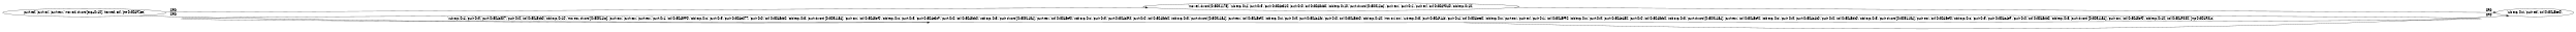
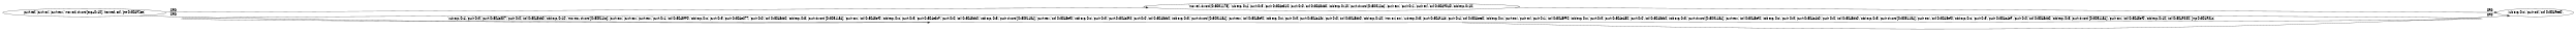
  digraph {
    rankdir=LR
    fontname=Lato
    node [fontname=Lato]
    edge [fontname=Lato]
    n1 [label="'push edi', 'push esi', 'push eax', 'mov edi, dword [esp+0x10]', 'test edi, edi', 'jne 0x80492ee', "]
    n2 [label="'mov esi, dword [0x8051178]', 'sub esp, 0x4', 'push 0x5', 'push 0x804e310', 'push 0x0', 'call 0x8048db0', 'add esp, 0x10', 'push dword [0x80511bc]', 'push eax', 'push 0x1', 'push esi', 'call 0x8049040', 'add esp, 0x10', "]
    n3 [label="'sub esp, 0x4', 'push 0x5', 'push 0x804e337', 'push 0x0', 'call 0x8048db0', 'add esp, 0x10', 'mov ecx, dword [0x80511bc]', 'push ecx', 'push ecx', 'push eax', 'push 0x1', 'call 0x8048f90', 'add esp, 0xc', 'push 0x5', 'push 0x804e377', 'push 0x0', 'call 0x8048db0', 'add esp, 0x8', 'push dword [0x8051184]', 'push eax', 'call 0x8048ef0', 'add esp, 0xc', 'push 0x5', 'push 0x804e3a9', 'push 0x0', 'call 0x8048db0', 'add esp, 0x8', 'push dword [0x8051184]', 'push eax', 'call 0x8048ef0', 'add esp, 0xc', 'push 0x5', 'push 0x804e3f3', 'push 0x0', 'call 0x8048db0', 'add esp, 0x8', 'push dword [0x8051184]', 'push eax', 'call 0x8048ef0', 'add esp, 0xc', 'push 0x5', 'push 0x804e43c', 'push 0x0', 'call 0x8048db0', 'add esp, 0x10', 'mov esi, eax', 'sub esp, 0x8', 'push 0x804f14b', 'push 0x4', 'call 0x804bee0', 'add esp, 0xc', 'push eax', 'push esi', 'push 0x1', 'call 0x8048f90', 'add esp, 0xc', 'push 0x5', 'push 0x804e480', 'push 0x0', 'call 0x8048db0', 'add esp, 0x8', 'push dword [0x8051184]', 'push eax', 'call 0x8048ef0', 'add esp, 0xc', 'push 0x5', 'push 0x804e4b0', 'push 0x0', 'call 0x8048db0', 'add esp, 0x8', 'push dword [0x8051184]', 'push eax', 'call 0x8048ef0', 'add esp, 0xc', 'push 0x5', 'push 0x804e4e9', 'push 0x0', 'call 0x8048db0', 'add esp, 0x8', 'push dword [0x8051184]', 'push eax', 'call 0x8048ef0', 'add esp, 0x10', 'call 0x8049330', 'jmp 0x804931a', "]
-   n4 [label="'sub esp, 0xc', 'push edi', 'call 0x8048ee0', "]
+   n4 [label="'sub esp, 0xc', 'push edi', 'call 0x8049ee0',"]
    n1 -> n2 [label=CFG]
    n1 -> n3 [label=CFG]
    n2 -> n4 [label=CFG]
    n3 -> n4 [label=CFG]
  }
